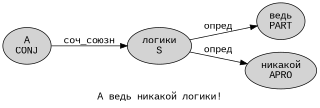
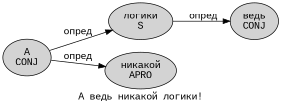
  digraph {
    fontname="Liberation Mono"
    label="А ведь никакой логики!"
    rankdir=LR
    node [fillcolor=lightgray fontname="Liberation Mono" penwidth=1 shape=ellipse style=filled]
    edge [fontname="Liberation Mono"]
    n1 [label="А\nCONJ"]
    n2 [label="логики\nS"]
-   n3 [label="ведь\nPART"]
+   n3 [label="ведь\nCONJ"]
    n4 [label="никакой\nAPRO"]
-   n1 -> n2 [label="соч_союзн"]
+   n1 -> n2 [label="опред"]
    n2 -> n3 [label="опред"]
-   n2 -> n4 [label="опред"]
+   n1 -> n4 [label="опред"]
  }
